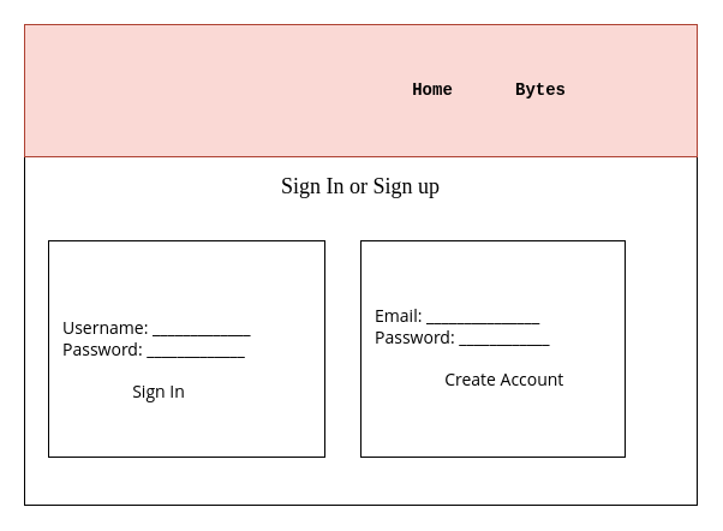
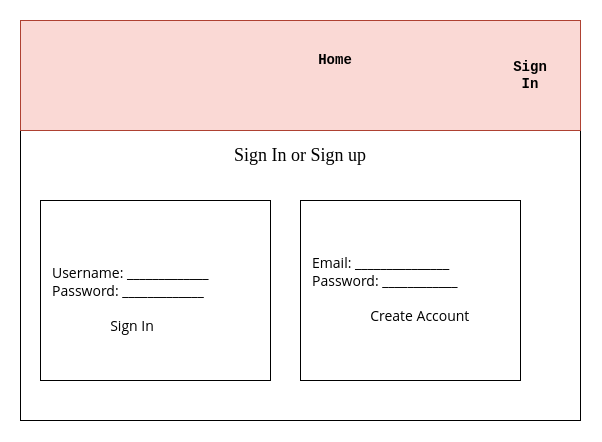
  <mxCell id="0" />
  <mxCell id="1" parent="0" />
  <mxCell id="2" value="" style="whiteSpace=wrap;html=1;" parent="1" vertex="1"><mxGeometry x="20" y="20" width="560" height="400" as="geometry" /></mxCell>
  <mxCell id="3" value="" style="whiteSpace=wrap;html=1;fontFamily=Courier New;fontSize=14;fillColor=#fad9d5;strokeColor=#ae4132;" parent="1" vertex="1"><mxGeometry x="20" y="20" width="560" height="110" as="geometry" /></mxCell>
- <mxCell id="4" value="&lt;font size=&quot;1&quot; face=&quot;Courier New&quot;&gt;&lt;b style=&quot;font-size: 14px;&quot;&gt;Home&lt;/b&gt;&lt;/font&gt;" style="text;strokeColor=none;align=center;fillColor=none;html=1;verticalAlign=middle;whiteSpace=wrap;rounded=0;" parent="1" vertex="1"><mxGeometry x="330" y="60" width="60" height="30" as="geometry" /></mxCell>
- <mxCell id="5" value="&lt;font size=&quot;1&quot; face=&quot;Courier New&quot;&gt;&lt;b style=&quot;font-size: 14px;&quot;&gt;Bytes&lt;/b&gt;&lt;/font&gt;" style="text;strokeColor=none;align=center;fillColor=none;html=1;verticalAlign=middle;whiteSpace=wrap;rounded=0;" parent="1" vertex="1"><mxGeometry x="420" y="60" width="60" height="30" as="geometry" /></mxCell>
+ <mxCell id="4" value="&lt;font size=&quot;1&quot; face=&quot;Courier New&quot;&gt;&lt;b style=&quot;font-size: 14px;&quot;&gt;Home&lt;/b&gt;&lt;/font&gt;" style="text;strokeColor=none;align=center;fillColor=none;html=1;verticalAlign=middle;whiteSpace=wrap;rounded=0;" parent="1" vertex="1"><mxGeometry x="305" y="45" width="60" height="30" as="geometry" /></mxCell>
+ <mxCell id="6" value="&lt;font face=&quot;Courier New&quot;&gt;&lt;span style=&quot;font-size: 14px;&quot;&gt;&lt;b&gt;Sign In&lt;/b&gt;&lt;/span&gt;&lt;/font&gt;" style="text;strokeColor=none;align=center;fillColor=none;html=1;verticalAlign=middle;whiteSpace=wrap;rounded=0;" parent="1" vertex="1"><mxGeometry x="500" y="60" width="60" height="30" as="geometry" /></mxCell>
  <mxCell id="7" value="&lt;font face=&quot;Verdana&quot;&gt;&lt;span style=&quot;font-size: 18px;&quot;&gt;Sign In or Sign up&lt;/span&gt;&lt;/font&gt;" style="text;strokeColor=none;align=center;fillColor=none;html=1;verticalAlign=middle;whiteSpace=wrap;rounded=0;fontFamily=Courier New;fontSize=14;" parent="1" vertex="1"><mxGeometry x="205" y="140" width="190" height="30" as="geometry" /></mxCell>
  <mxCell id="8" value="&lt;span style=&quot;font-family: &amp;quot;Open Sans&amp;quot;, Arial, sans-serif; background-color: rgb(255, 255, 255);&quot;&gt;Email: _______________&lt;br&gt;Password: ____________&lt;br&gt;&lt;br&gt;&lt;span style=&quot;white-space: pre;&quot;&gt;&#09;&lt;/span&gt;&lt;span style=&quot;white-space: pre;&quot;&gt;&#09;&lt;/span&gt;Create Account&lt;br&gt;&lt;/span&gt;" style="text;strokeColor=none;align=left;fillColor=none;html=1;verticalAlign=middle;whiteSpace=wrap;rounded=0;fontFamily=Verdana;fontSize=14;" parent="1" vertex="1"><mxGeometry x="310" y="190" width="230" height="200" as="geometry" /></mxCell>
  <mxCell id="9" value="" style="whiteSpace=wrap;html=1;fontSize=18;fillColor=none;" parent="1" vertex="1"><mxGeometry x="300" y="200" width="220" height="180" as="geometry" /></mxCell>
  <mxCell id="10" value="" style="whiteSpace=wrap;html=1;fontSize=18;" parent="1" vertex="1"><mxGeometry x="40" y="200" width="230" height="180" as="geometry" /></mxCell>
  <mxCell id="11" value="&lt;span style=&quot;font-family: &amp;quot;Open Sans&amp;quot;, Arial, sans-serif; background-color: rgb(255, 255, 255);&quot;&gt;Username: _____________&lt;br&gt;Password: _____________&lt;br&gt;&lt;br&gt;&lt;span style=&quot;white-space: pre;&quot;&gt;&#09;&lt;/span&gt;&lt;span style=&quot;white-space: pre;&quot;&gt;&#09;&lt;/span&gt;Sign In&lt;br&gt;&lt;/span&gt;" style="text;strokeColor=none;align=left;fillColor=none;html=1;verticalAlign=middle;whiteSpace=wrap;rounded=0;fontFamily=Verdana;fontSize=14;" parent="1" vertex="1"><mxGeometry x="50" y="200" width="230" height="200" as="geometry" /></mxCell>
